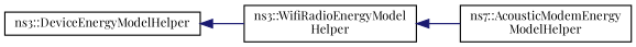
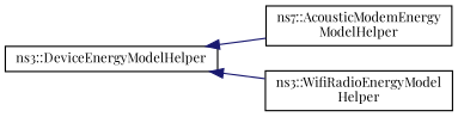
  digraph {
    fontname="Playfair Display"
    rankdir=LR
    node [color=black fillcolor=white fontname="Playfair Display" fontsize=10 shape=record style=filled]
    edge [color=midnightblue dir=back fontname="Playfair Display" fontsize=10 labelfontname=Helvetica labelfontsize=10 style=solid]
    n1 [height=0.2 label="ns3::DeviceEnergyModelHelper" width=0.4]
    n2 [height=0.2 label="ns7::AcousticModemEnergy\lModelHelper" width=0.4]
    n3 [height=0.2 label="ns3::WifiRadioEnergyModel\lHelper" width=0.4]
-   n3 -> n2
+   n1 -> n2
    n1 -> n3
  }
